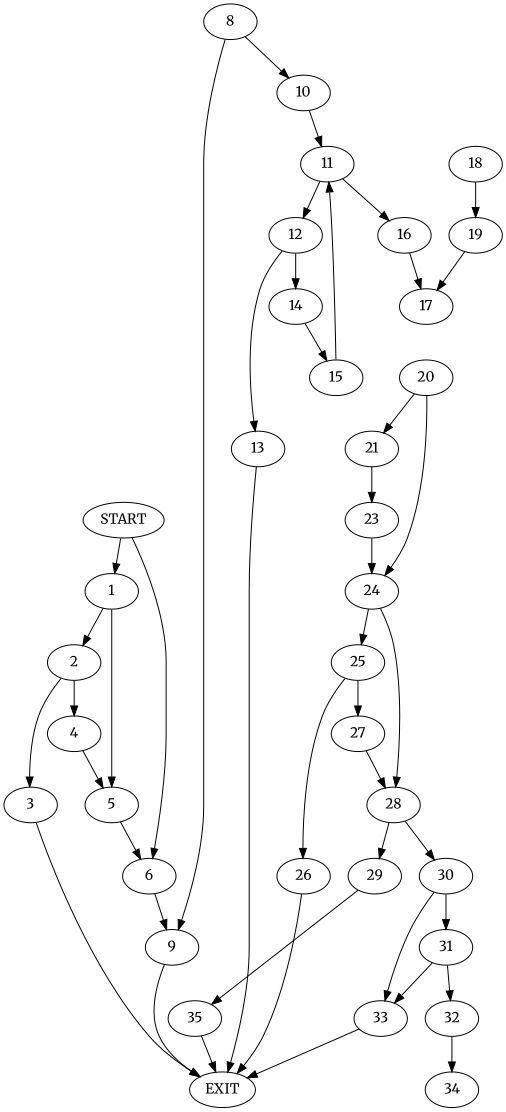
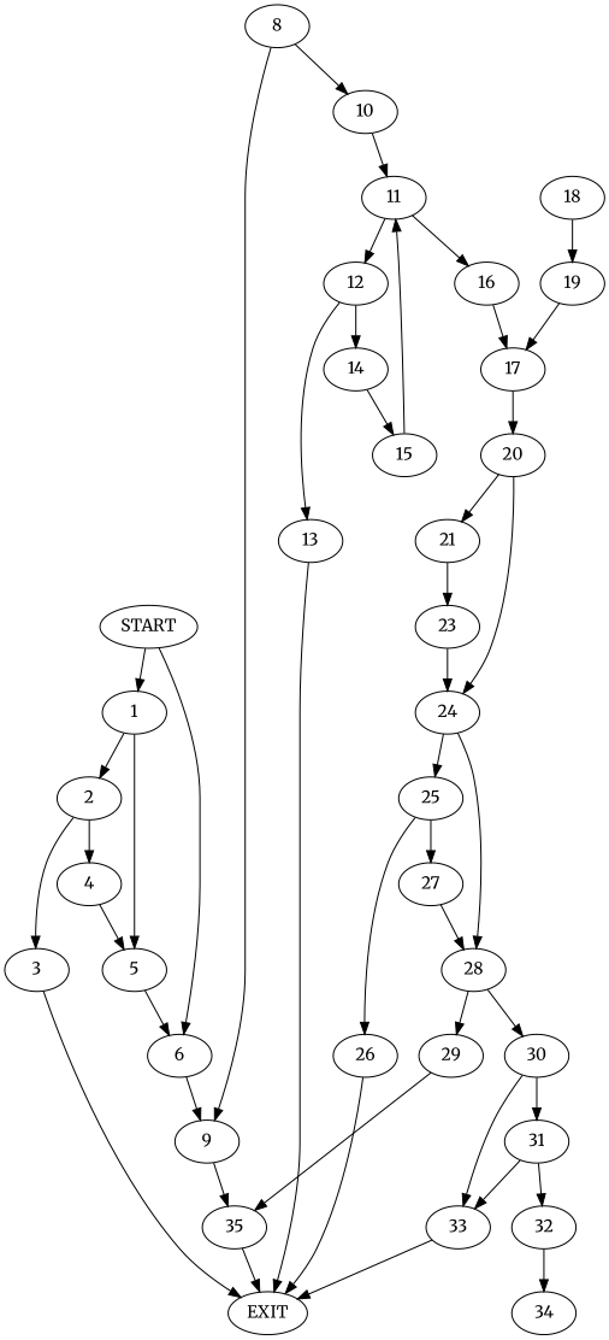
  digraph {
    fontname=Merriweather
    node [fontname=Merriweather]
    edge [fontname=Merriweather]
    n1 [label=START]
    1
    6
    2
    5
    9
    3
    4
    n9 [label=EXIT]
    8
    10
    11
    12
    16
    13
    14
    17
    15
    20
    18
    19
    21
    24
    23
    25
    28
    26
    27
    29
    30
    35
    31
    33
    32
    34
    n1 -> 1
    n1 -> 6
    1 -> 2
    1 -> 5
    6 -> 9
    2 -> 3
    2 -> 4
    5 -> 6
-   9 -> n9
+   9 -> 35
    3 -> n9
    4 -> 5
    8 -> 9
    8 -> 10
    10 -> 11
    11 -> 12
    11 -> 16
    12 -> 13
    12 -> 14
    16 -> 17
    13 -> n9
    14 -> 15
+   17 -> 20
    15 -> 11
    20 -> 21
    20 -> 24
    18 -> 19
    19 -> 17
    21 -> 23
    24 -> 25
    24 -> 28
    23 -> 24
    25 -> 26
    25 -> 27
    28 -> 29
    28 -> 30
    26 -> n9
    27 -> 28
    29 -> 35
    30 -> 31
    30 -> 33
    35 -> n9
    31 -> 33
    31 -> 32
    33 -> n9
    32 -> 34
  }
